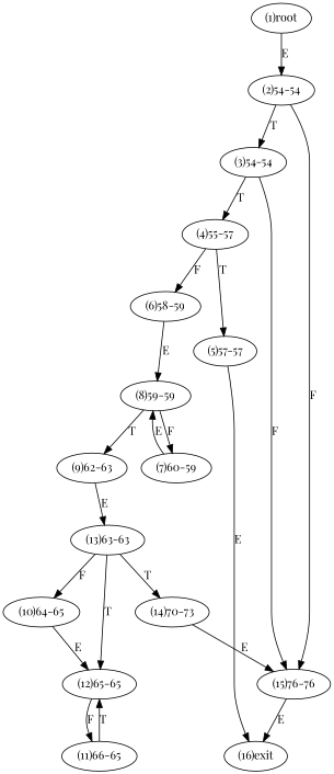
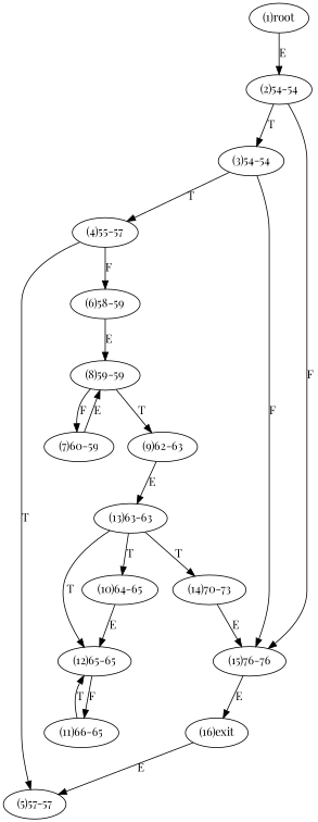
  digraph {
    fontname="Playfair Display"
    node [fontname="Playfair Display"]
    edge [fontname="Playfair Display"]
    n1 [label="(1)root"]
    n2 [label="(2)54-54"]
    n3 [label="(3)54-54"]
    n4 [label="(15)76-76"]
    n5 [label="(4)55-57"]
    n6 [label="(16)exit"]
    n7 [label="(5)57-57"]
    n8 [label="(6)58-59"]
    n9 [label="(8)59-59"]
    n10 [label="(7)60-59"]
    n11 [label="(9)62-63"]
    n12 [label="(13)63-63"]
    n13 [label="(10)64-65"]
    n14 [label="(12)65-65"]
    n15 [label="(14)70-73"]
    n16 [label="(11)66-65"]
    n1 -> n2 [label=E]
    n2 -> n3 [label=T]
    n2 -> n4 [label=F]
    n3 -> n4 [label=F]
    n3 -> n5 [label=T]
    n4 -> n6 [label=E]
    n5 -> n7 [label=T]
    n5 -> n8 [label=F]
-   n7 -> n6 [label=E]
+   n6 -> n7 [label=E]
    n8 -> n9 [label=E]
    n9 -> n10 [label=F]
    n9 -> n11 [label=T]
    n10 -> n9 [label=E]
    n11 -> n12 [label=E]
-   n12 -> n13 [label=F]
+   n12 -> n13 [label=T]
    n12 -> n14 [label=T]
    n12 -> n15 [label=T]
    n13 -> n14 [label=E]
    n14 -> n16 [label=F]
    n15 -> n4 [label=E]
    n16 -> n14 [label=T]
  }
